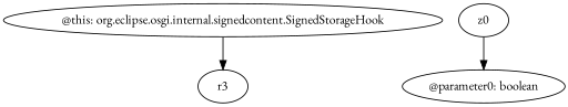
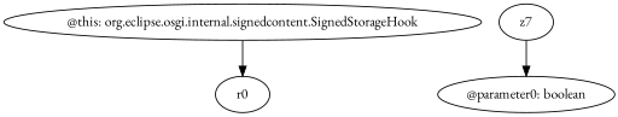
  digraph {
    fontname="EB Garamond"
    node [fontname="EB Garamond"]
    edge [fontname="EB Garamond"]
    n1 [label="@this: org.eclipse.osgi.internal.signedcontent.SignedStorageHook"]
-   n2 [label=r3]
+   n2 [label=r0]
    n3 [label="@parameter0: boolean"]
-   n4 [label=z0]
+   n4 [label=z7]
    n1 -> n2
    n4 -> n3
  }
